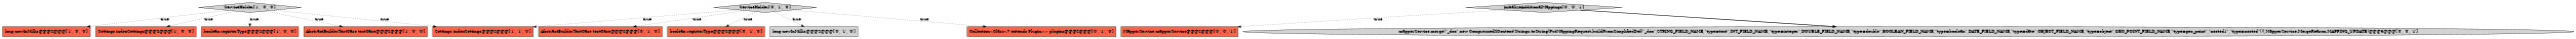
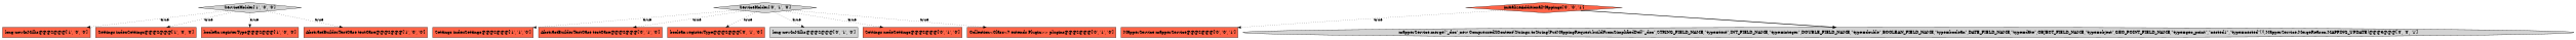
  digraph {
    node [fillcolor=tomato shape=box style=filled]
    edge [style=dotted]
    n1 [label="long nowInMillis@@@2@@@['1', '0', '0']"]
    n2 [label="boolean registerType@@@2@@@['0', '1', '0']"]
    n3 [label="MapperService mapperService@@@2@@@['0', '0', '1']"]
    n4 [label="Settings indexSettings@@@2@@@['1', '0', '0']"]
    n5 [fillcolor=lightgray label="mapperService.merge(\"_doc\",new CompressedXContent(Strings.toString(PutMappingRequest.buildFromSimplifiedDef(\"_doc\",STRING_FIELD_NAME,\"type=text\",INT_FIELD_NAME,\"type=integer\",DOUBLE_FIELD_NAME,\"type=double\",BOOLEAN_FIELD_NAME,\"type=boolean\",DATE_FIELD_NAME,\"type=date\",OBJECT_FIELD_NAME,\"type=object\",GEO_POINT_FIELD_NAME,\"type=geo_point\",\"nested1\",\"type=nested\"))),MapperService.MergeReason.MAPPING_UPDATE)@@@3@@@['0', '0', '1']" shape=ellipse]
    n6 [fillcolor=lightgray label="ServiceHolder['1', '0', '0']" shape=diamond]
    n7 [label="Settings indexSettings@@@2@@@['1', '1', '0']"]
    n8 [label="boolean registerType@@@2@@@['1', '0', '0']"]
    n9 [label="AbstractBuilderTestCase testCase@@@2@@@['1', '0', '0']"]
    n10 [fillcolor=lightgray label="long nowInMillis@@@2@@@['0', '1', '0']"]
-   n11 [fillcolor=lightgray label="initializeAdditionalMappings['0', '0', '1']" shape=diamond]
+   n11 [label="initializeAdditionalMappings['0', '0', '1']" shape=diamond]
+   n12 [label="Settings nodeSettings@@@2@@@['0', '1', '0']"]
    n13 [label="Collection<Class<? extends Plugin>> plugins@@@2@@@['0', '1', '0']"]
    n14 [label="AbstractBuilderTestCase testCase@@@2@@@['0', '1', '0']"]
    n15 [fillcolor=lightgray label="ServiceHolder['0', '1', '0']" shape=diamond]
    n6 -> n1 [label=true]
    n6 -> n4 [label=true]
-   n6 -> n7 [label=true]
    n6 -> n8 [label=true]
    n6 -> n9 [label=true]
    n11 -> n3 [label=true]
    n11 -> n5 [style=bold]
    n15 -> n2 [label=true]
    n15 -> n7 [label=true]
    n15 -> n10 [label=true]
+   n15 -> n12 [label=true]
    n15 -> n13 [label=true]
    n15 -> n14 [label=true]
  }
